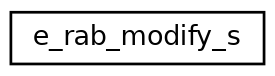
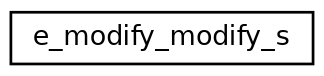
  digraph {
    rankdir=LR
-   n1 [color=black fillcolor=white fontname=Helvetica fontsize=10 height=0.2 label=e_rab_modify_s shape=record style=filled width=0.4]
+   n1 [color=black fillcolor=white fontname=Helvetica fontsize=10 height=0.2 label=e_modify_modify_s shape=record style=filled width=0.4]
  }
